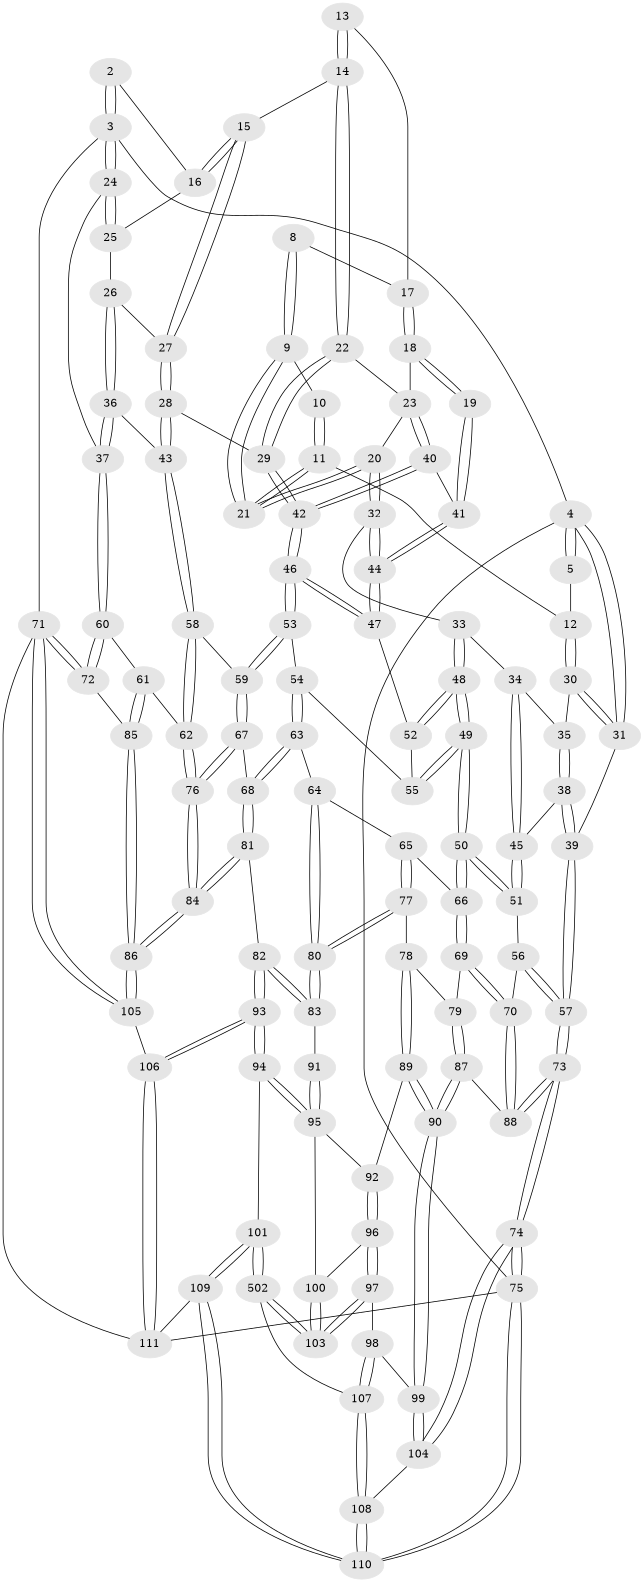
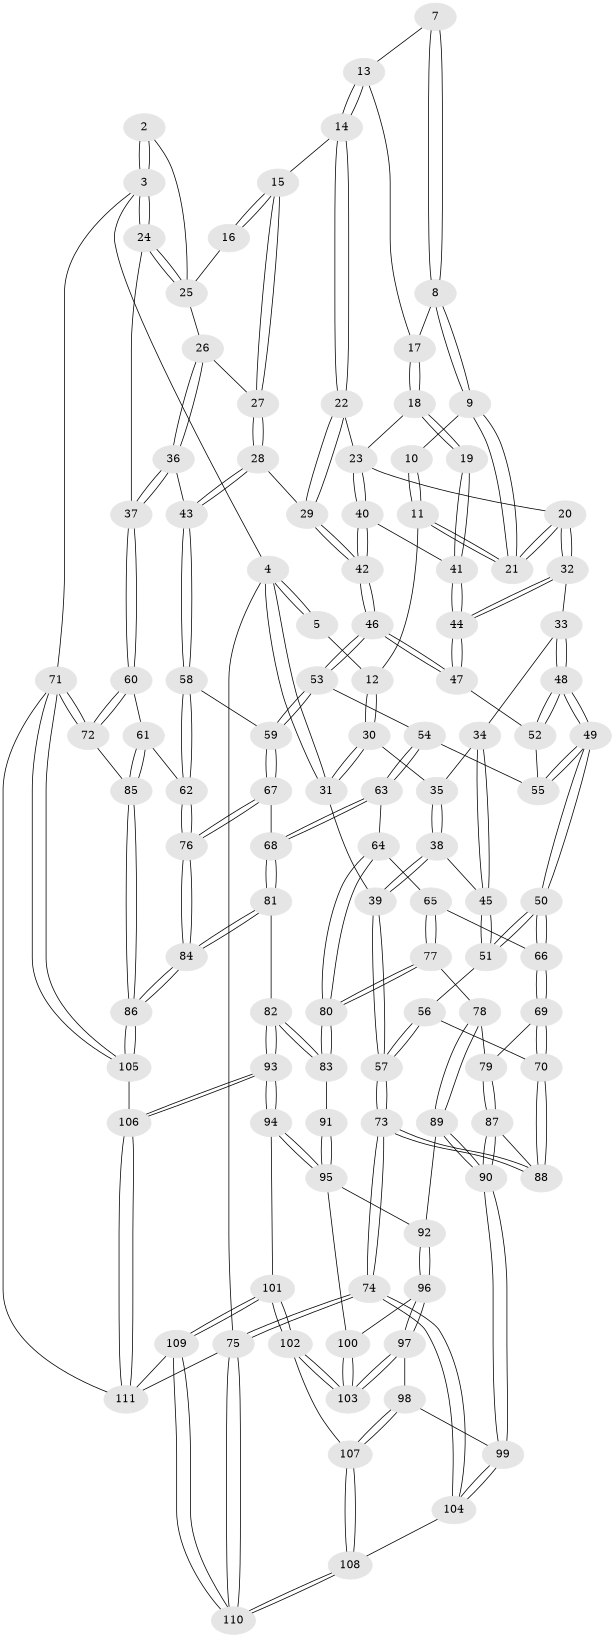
  graph {
    node [color=gray90 style=filled]
    2
    3
    16
+   7
    8
    13
    4
    24
    71
    25
    5
    31
    75
    37
    72
    105
    111
    12
    39
    110
    30
    10
    11
    9
    17
    14
    21
    18
    35
    15
    22
    27
    23
    29
    28
    26
    19
    41
    20
    40
    32
    44
    33
    42
    60
    36
    43
    58
    46
    38
    57
    34
    48
    47
    45
    52
    49
    51
    61
    73
    53
    59
    62
    56
    54
    55
    50
    66
    69
    70
    63
    67
    64
    68
    88
    74
    76
    85
    86
    84
    65
    80
    81
    77
    83
    78
    79
    82
    87
    106
    104
    108
    89
    90
    92
    91
    93
    94
    95
    99
    96
    100
    97
    101
-   102 [label=502]
+   102
    109
    103
    98
    107
    2 -- 3
    2 -- 3
-   2 -- 16
+   2 -- 25
    3 -- 4
    3 -- 24
    3 -- 24
    3 -- 71
    16 -- 25
+   7 -- 8
+   7 -- 8
+   7 -- 13
    8 -- 9
    8 -- 9
    8 -- 17
    13 -- 17
    13 -- 14
    13 -- 14
    4 -- 5
    4 -- 5
    4 -- 31
    4 -- 31
    4 -- 75
    24 -- 25
    24 -- 25
    24 -- 37
    71 -- 72
    71 -- 72
    71 -- 105
    71 -- 105
    71 -- 111
    25 -- 26
    5 -- 12
    31 -- 39
    75 -- 111
    75 -- 110
    75 -- 110
    37 -- 60
    37 -- 60
    72 -- 85
    105 -- 106
    12 -- 30
    12 -- 30
    39 -- 57
    39 -- 57
    30 -- 31
    30 -- 31
    30 -- 35
    10 -- 11
    10 -- 11
    11 -- 12
    11 -- 21
    11 -- 21
    9 -- 10
    9 -- 21
    9 -- 21
    17 -- 18
    17 -- 18
    14 -- 15
    14 -- 22
    14 -- 22
    18 -- 23
    18 -- 19
    18 -- 19
    35 -- 38
    35 -- 38
    15 -- 16
    15 -- 16
    15 -- 27
    15 -- 27
    22 -- 23
    22 -- 29
    22 -- 29
    27 -- 28
    27 -- 28
    23 -- 20
    23 -- 40
    23 -- 40
    29 -- 42
    29 -- 42
    28 -- 29
    28 -- 43
    28 -- 43
    26 -- 27
    26 -- 36
    26 -- 36
    19 -- 41
    19 -- 41
    41 -- 44
    41 -- 44
    20 -- 21
    20 -- 21
    20 -- 32
    20 -- 32
    40 -- 41
    40 -- 42
    40 -- 42
    32 -- 44
    32 -- 44
    32 -- 33
    44 -- 47
    44 -- 47
    33 -- 34
    33 -- 48
    33 -- 48
    42 -- 46
    42 -- 46
    60 -- 72
    60 -- 72
    60 -- 61
    36 -- 37
    36 -- 37
    36 -- 43
    43 -- 58
    43 -- 58
    58 -- 59
    58 -- 62
    58 -- 62
    46 -- 47
    46 -- 47
    46 -- 53
    46 -- 53
    38 -- 39
    38 -- 39
    38 -- 45
    57 -- 73
    57 -- 73
    34 -- 35
    34 -- 45
    34 -- 45
    48 -- 52
    48 -- 52
    48 -- 49
    48 -- 49
    47 -- 52
    45 -- 51
    45 -- 51
    52 -- 55
    49 -- 55
    49 -- 55
    49 -- 50
    49 -- 50
    51 -- 56
    61 -- 62
    61 -- 85
    61 -- 85
    73 -- 88
    73 -- 88
    73 -- 74
    73 -- 74
    53 -- 59
    53 -- 59
    53 -- 54
    59 -- 67
    59 -- 67
    62 -- 76
    62 -- 76
    56 -- 57
    56 -- 57
    56 -- 70
    54 -- 55
    54 -- 63
    54 -- 63
    50 -- 51
    50 -- 51
    50 -- 66
    50 -- 66
    66 -- 69
    66 -- 69
    69 -- 70
    69 -- 70
    69 -- 79
    70 -- 88
    70 -- 88
    63 -- 64
    63 -- 68
    63 -- 68
    67 -- 68
    67 -- 76
    67 -- 76
    64 -- 65
    64 -- 80
    64 -- 80
    68 -- 81
    68 -- 81
    74 -- 75
    74 -- 75
    74 -- 104
    74 -- 104
    76 -- 84
    76 -- 84
    85 -- 86
    85 -- 86
    86 -- 105
    86 -- 105
    84 -- 86
    84 -- 86
    65 -- 66
    65 -- 77
    65 -- 77
    80 -- 83
    80 -- 83
    81 -- 84
    81 -- 84
    81 -- 82
    77 -- 80
    77 -- 80
    77 -- 78
    83 -- 91
    78 -- 79
    78 -- 89
    78 -- 89
    79 -- 87
    79 -- 87
    82 -- 83
    82 -- 83
    82 -- 93
    82 -- 93
    87 -- 88
    87 -- 90
    87 -- 90
    106 -- 111
    106 -- 111
    104 -- 108
    108 -- 110
    108 -- 110
    89 -- 90
    89 -- 90
    89 -- 92
    90 -- 99
    90 -- 99
    92 -- 96
    92 -- 96
    91 -- 95
    91 -- 95
    93 -- 106
    93 -- 106
    93 -- 94
    93 -- 94
    94 -- 95
    94 -- 95
    94 -- 101
    95 -- 92
    95 -- 100
    99 -- 104
    99 -- 104
    96 -- 100
    96 -- 97
    96 -- 97
    100 -- 103
    100 -- 103
    97 -- 103
    97 -- 103
    97 -- 98
    101 -- 102
    101 -- 102
    101 -- 109
    101 -- 109
    102 -- 103
    102 -- 103
    102 -- 107
    109 -- 111
    109 -- 110
    109 -- 110
    98 -- 99
    98 -- 107
    98 -- 107
    107 -- 108
    107 -- 108
  }
